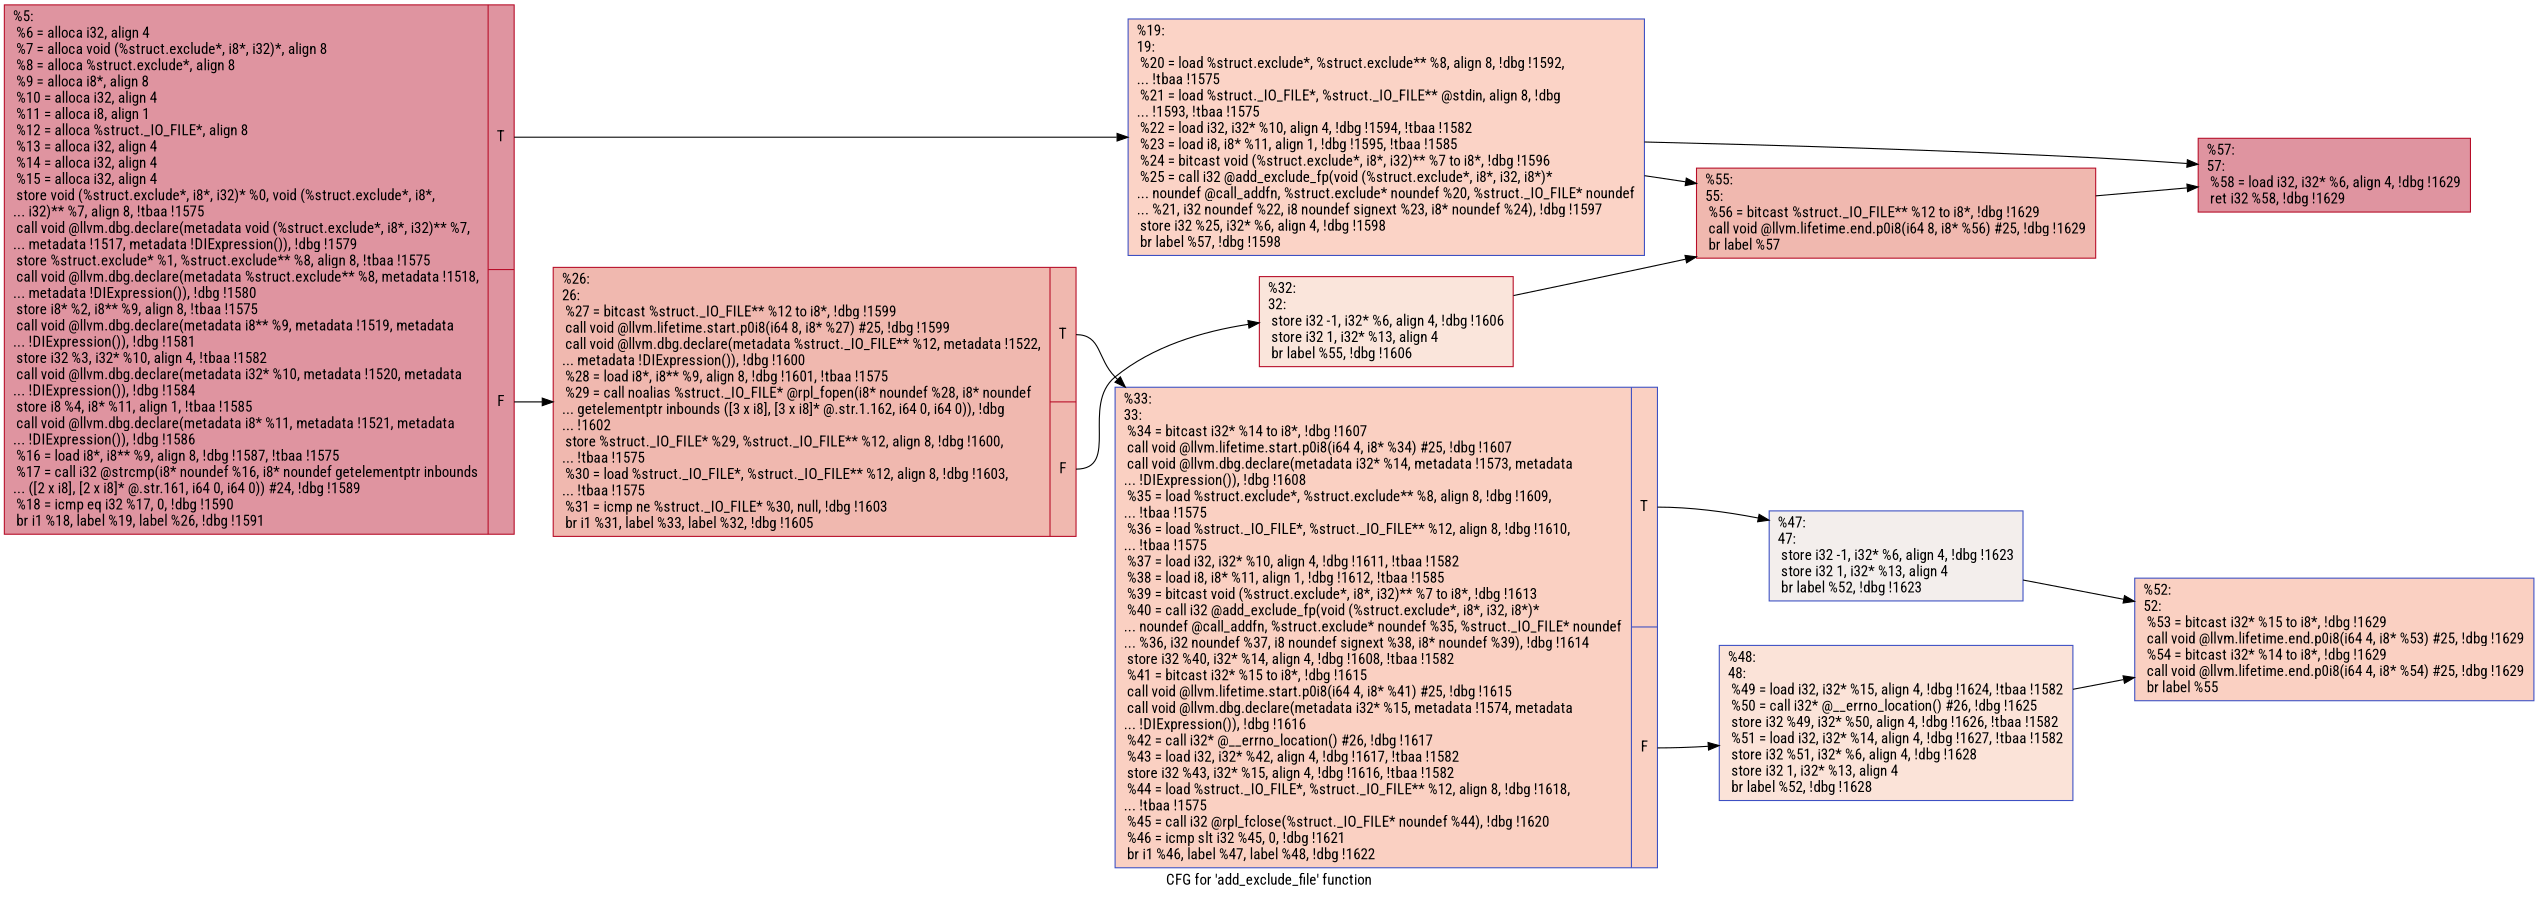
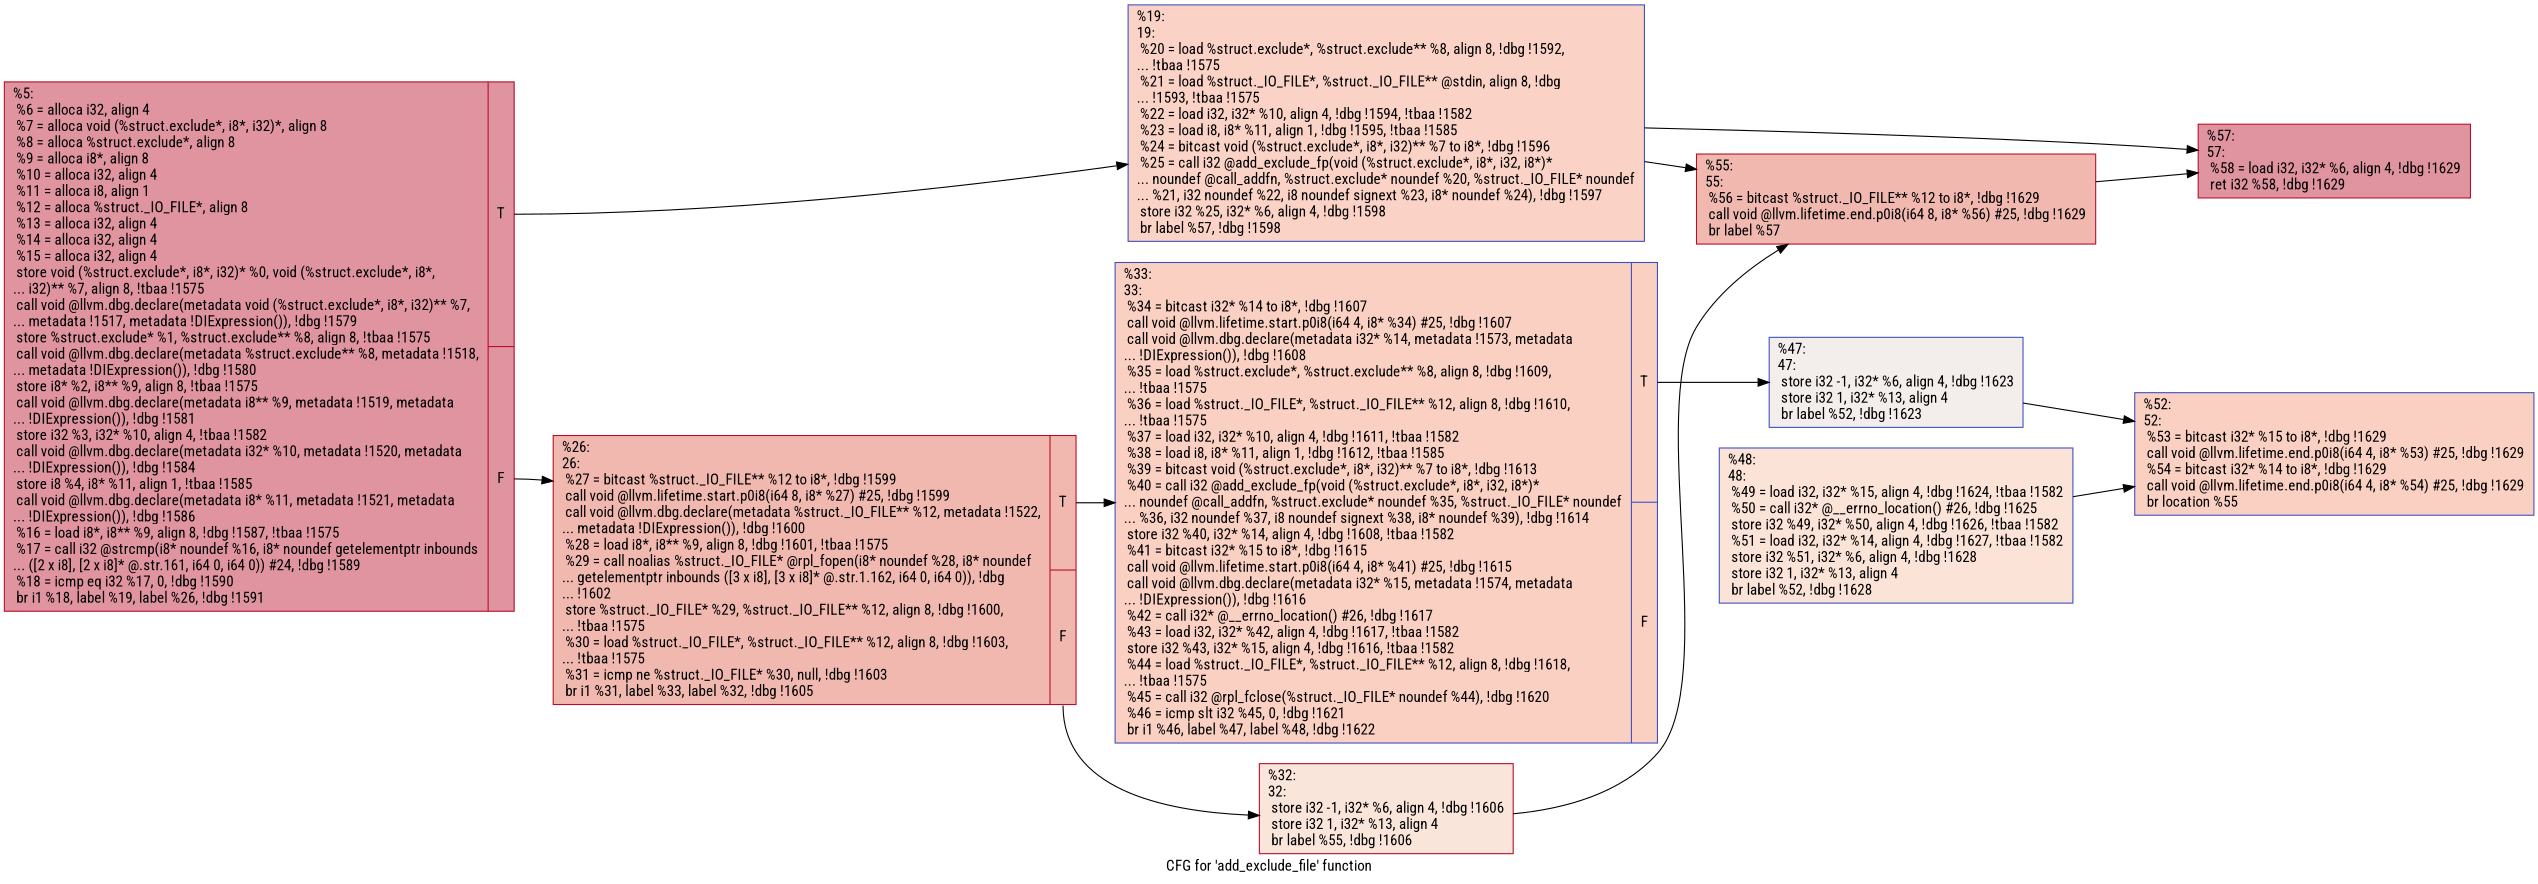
  digraph {
    fontname="Roboto Condensed"
    label="CFG for 'add_exclude_file' function"
    rankdir=LR
    node [color="#b70d28ff" fillcolor="#b70d2870" fontname="Roboto Condensed" shape=record style=filled]
    edge [fontname="Roboto Condensed"]
    n1 [label="{%5:\l  %6 = alloca i32, align 4\l  %7 = alloca void (%struct.exclude*, i8*, i32)*, align 8\l  %8 = alloca %struct.exclude*, align 8\l  %9 = alloca i8*, align 8\l  %10 = alloca i32, align 4\l  %11 = alloca i8, align 1\l  %12 = alloca %struct._IO_FILE*, align 8\l  %13 = alloca i32, align 4\l  %14 = alloca i32, align 4\l  %15 = alloca i32, align 4\l  store void (%struct.exclude*, i8*, i32)* %0, void (%struct.exclude*, i8*,\l... i32)** %7, align 8, !tbaa !1575\l  call void @llvm.dbg.declare(metadata void (%struct.exclude*, i8*, i32)** %7,\l... metadata !1517, metadata !DIExpression()), !dbg !1579\l  store %struct.exclude* %1, %struct.exclude** %8, align 8, !tbaa !1575\l  call void @llvm.dbg.declare(metadata %struct.exclude** %8, metadata !1518,\l... metadata !DIExpression()), !dbg !1580\l  store i8* %2, i8** %9, align 8, !tbaa !1575\l  call void @llvm.dbg.declare(metadata i8** %9, metadata !1519, metadata\l... !DIExpression()), !dbg !1581\l  store i32 %3, i32* %10, align 4, !tbaa !1582\l  call void @llvm.dbg.declare(metadata i32* %10, metadata !1520, metadata\l... !DIExpression()), !dbg !1584\l  store i8 %4, i8* %11, align 1, !tbaa !1585\l  call void @llvm.dbg.declare(metadata i8* %11, metadata !1521, metadata\l... !DIExpression()), !dbg !1586\l  %16 = load i8*, i8** %9, align 8, !dbg !1587, !tbaa !1575\l  %17 = call i32 @strcmp(i8* noundef %16, i8* noundef getelementptr inbounds\l... ([2 x i8], [2 x i8]* @.str.161, i64 0, i64 0)) #24, !dbg !1589\l  %18 = icmp eq i32 %17, 0, !dbg !1590\l  br i1 %18, label %19, label %26, !dbg !1591\l|{<s0>T|<s1>F}}"]
    n2 [color="#3d50c3ff" fillcolor="#f59c7d70" label="{%19:\l19:                                               \l  %20 = load %struct.exclude*, %struct.exclude** %8, align 8, !dbg !1592,\l... !tbaa !1575\l  %21 = load %struct._IO_FILE*, %struct._IO_FILE** @stdin, align 8, !dbg\l... !1593, !tbaa !1575\l  %22 = load i32, i32* %10, align 4, !dbg !1594, !tbaa !1582\l  %23 = load i8, i8* %11, align 1, !dbg !1595, !tbaa !1585\l  %24 = bitcast void (%struct.exclude*, i8*, i32)** %7 to i8*, !dbg !1596\l  %25 = call i32 @add_exclude_fp(void (%struct.exclude*, i8*, i32, i8*)*\l... noundef @call_addfn, %struct.exclude* noundef %20, %struct._IO_FILE* noundef\l... %21, i32 noundef %22, i8 noundef signext %23, i8* noundef %24), !dbg !1597\l  store i32 %25, i32* %6, align 4, !dbg !1598\l  br label %57, !dbg !1598\l}"]
    n3 [fillcolor="#dc5d4a70" label="{%26:\l26:                                               \l  %27 = bitcast %struct._IO_FILE** %12 to i8*, !dbg !1599\l  call void @llvm.lifetime.start.p0i8(i64 8, i8* %27) #25, !dbg !1599\l  call void @llvm.dbg.declare(metadata %struct._IO_FILE** %12, metadata !1522,\l... metadata !DIExpression()), !dbg !1600\l  %28 = load i8*, i8** %9, align 8, !dbg !1601, !tbaa !1575\l  %29 = call noalias %struct._IO_FILE* @rpl_fopen(i8* noundef %28, i8* noundef\l... getelementptr inbounds ([3 x i8], [3 x i8]* @.str.1.162, i64 0, i64 0)), !dbg\l... !1602\l  store %struct._IO_FILE* %29, %struct._IO_FILE** %12, align 8, !dbg !1600,\l... !tbaa !1575\l  %30 = load %struct._IO_FILE*, %struct._IO_FILE** %12, align 8, !dbg !1603,\l... !tbaa !1575\l  %31 = icmp ne %struct._IO_FILE* %30, null, !dbg !1603\l  br i1 %31, label %33, label %32, !dbg !1605\l|{<s0>T|<s1>F}}"]
    n4 [label="{%57:\l57:                                               \l  %58 = load i32, i32* %6, align 4, !dbg !1629\l  ret i32 %58, !dbg !1629\l}"]
    n5 [fillcolor="#dc5d4a70" label="{%55:\l55:                                               \l  %56 = bitcast %struct._IO_FILE** %12 to i8*, !dbg !1629\l  call void @llvm.lifetime.end.p0i8(i64 8, i8* %56) #25, !dbg !1629\l  br label %57\l}"]
    n6 [color="#3d50c3ff" fillcolor="#f3947570" label="{%33:\l33:                                               \l  %34 = bitcast i32* %14 to i8*, !dbg !1607\l  call void @llvm.lifetime.start.p0i8(i64 4, i8* %34) #25, !dbg !1607\l  call void @llvm.dbg.declare(metadata i32* %14, metadata !1573, metadata\l... !DIExpression()), !dbg !1608\l  %35 = load %struct.exclude*, %struct.exclude** %8, align 8, !dbg !1609,\l... !tbaa !1575\l  %36 = load %struct._IO_FILE*, %struct._IO_FILE** %12, align 8, !dbg !1610,\l... !tbaa !1575\l  %37 = load i32, i32* %10, align 4, !dbg !1611, !tbaa !1582\l  %38 = load i8, i8* %11, align 1, !dbg !1612, !tbaa !1585\l  %39 = bitcast void (%struct.exclude*, i8*, i32)** %7 to i8*, !dbg !1613\l  %40 = call i32 @add_exclude_fp(void (%struct.exclude*, i8*, i32, i8*)*\l... noundef @call_addfn, %struct.exclude* noundef %35, %struct._IO_FILE* noundef\l... %36, i32 noundef %37, i8 noundef signext %38, i8* noundef %39), !dbg !1614\l  store i32 %40, i32* %14, align 4, !dbg !1608, !tbaa !1582\l  %41 = bitcast i32* %15 to i8*, !dbg !1615\l  call void @llvm.lifetime.start.p0i8(i64 4, i8* %41) #25, !dbg !1615\l  call void @llvm.dbg.declare(metadata i32* %15, metadata !1574, metadata\l... !DIExpression()), !dbg !1616\l  %42 = call i32* @__errno_location() #26, !dbg !1617\l  %43 = load i32, i32* %42, align 4, !dbg !1617, !tbaa !1582\l  store i32 %43, i32* %15, align 4, !dbg !1616, !tbaa !1582\l  %44 = load %struct._IO_FILE*, %struct._IO_FILE** %12, align 8, !dbg !1618,\l... !tbaa !1575\l  %45 = call i32 @rpl_fclose(%struct._IO_FILE* noundef %44), !dbg !1620\l  %46 = icmp slt i32 %45, 0, !dbg !1621\l  br i1 %46, label %47, label %48, !dbg !1622\l|{<s0>T|<s1>F}}"]
    n7 [fillcolor="#f4c5ad70" label="{%32:\l32:                                               \l  store i32 -1, i32* %6, align 4, !dbg !1606\l  store i32 1, i32* %13, align 4\l  br label %55, !dbg !1606\l}"]
    n8 [color="#3d50c3ff" fillcolor="#e3d9d370" label="{%47:\l47:                                               \l  store i32 -1, i32* %6, align 4, !dbg !1623\l  store i32 1, i32* %13, align 4\l  br label %52, !dbg !1623\l}"]
    n9 [color="#3d50c3ff" fillcolor="#f6bfa670" label="{%48:\l48:                                               \l  %49 = load i32, i32* %15, align 4, !dbg !1624, !tbaa !1582\l  %50 = call i32* @__errno_location() #26, !dbg !1625\l  store i32 %49, i32* %50, align 4, !dbg !1626, !tbaa !1582\l  %51 = load i32, i32* %14, align 4, !dbg !1627, !tbaa !1582\l  store i32 %51, i32* %6, align 4, !dbg !1628\l  store i32 1, i32* %13, align 4\l  br label %52, !dbg !1628\l}"]
-   n10 [color="#3d50c3ff" fillcolor="#f3947570" label="{%52:\l52:                                               \l  %53 = bitcast i32* %15 to i8*, !dbg !1629\l  call void @llvm.lifetime.end.p0i8(i64 4, i8* %53) #25, !dbg !1629\l  %54 = bitcast i32* %14 to i8*, !dbg !1629\l  call void @llvm.lifetime.end.p0i8(i64 4, i8* %54) #25, !dbg !1629\l  br label %55\l}"]
+   n10 [color="#3d50c3ff" fillcolor="#f3947570" label="{%52:\l52:                                               \l  %53 = bitcast i32* %15 to i8*, !dbg !1629\l  call void @llvm.lifetime.end.p0i8(i64 4, i8* %53) #25, !dbg !1629\l  %54 = bitcast i32* %14 to i8*, !dbg !1629\l  call void @llvm.lifetime.end.p0i8(i64 4, i8* %54) #25, !dbg !1629\l  br location %55\l}"]
    n1 -> n2 [tailport=s0]
    n1 -> n3 [tailport=s1]
    n2 -> n4
    n2 -> n5
    n3 -> n6 [tailport=s0]
    n3 -> n7 [tailport=s1]
    n5 -> n4
    n6 -> n8 [tailport=s0]
-   n6 -> n9 [tailport=s1]
    n7 -> n5
    n8 -> n10
    n9 -> n10
  }
